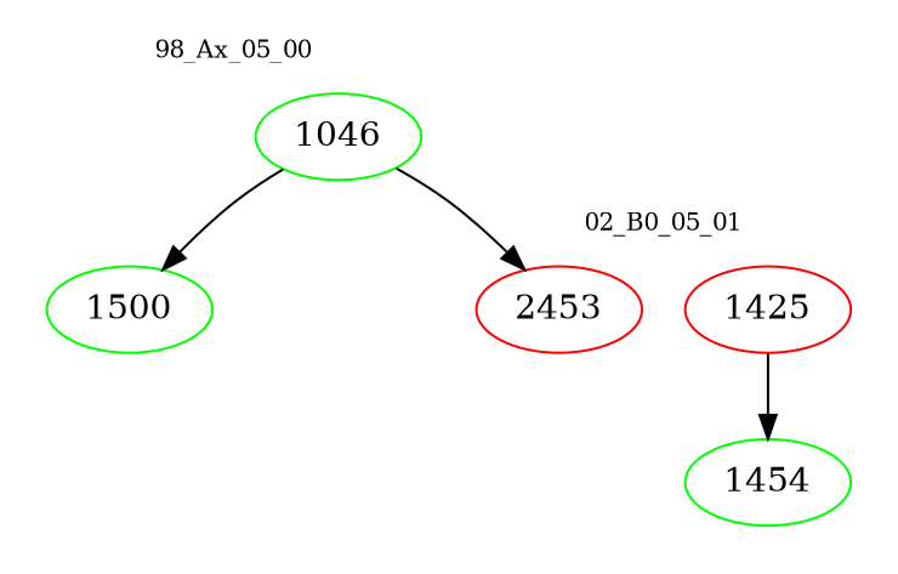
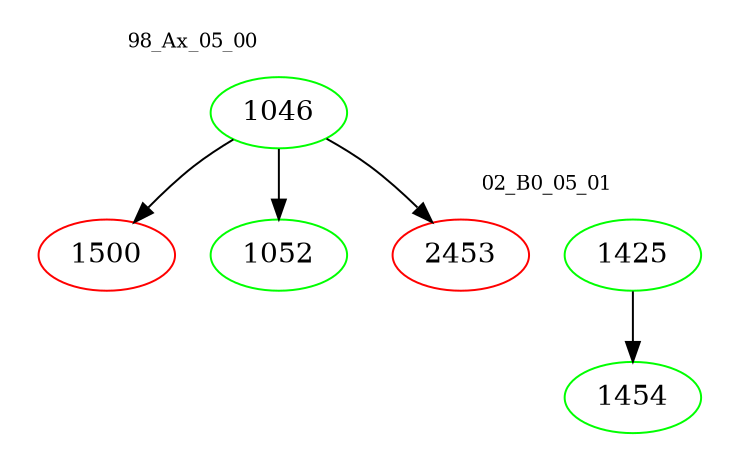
  digraph {
    node [color=green]
    edge [color=black]
    n1 [label=1046]
-   n2 [label=1500]
-   n4 [color=red label=1425]
+   n2 [color=red label=1500]
+   n3 [label=1052]
+   n4 [label=1425]
    n5 [color=red label=2453]
    n6 [label=1454]
    subgraph cluster_1 {
      color=white
      fontsize=10
      label="98_Ax_05_00"
      n1
      n2
+     n3
    }
    subgraph cluster_2 {
      color=white
      fontsize=10
      label="02_B0_05_01"
      n4
      n5
      n6
    }
    n1 -> n2
+   n1 -> n3
    n1 -> n5
    n4 -> n6
  }
